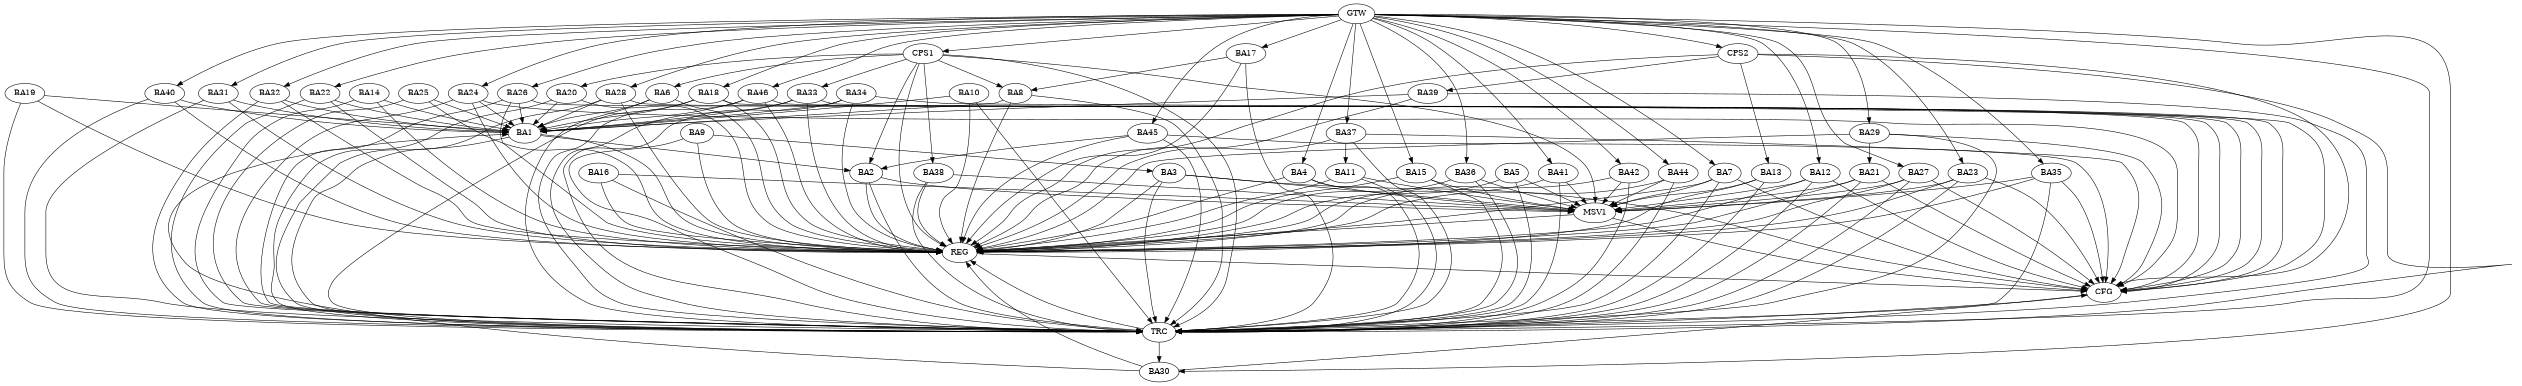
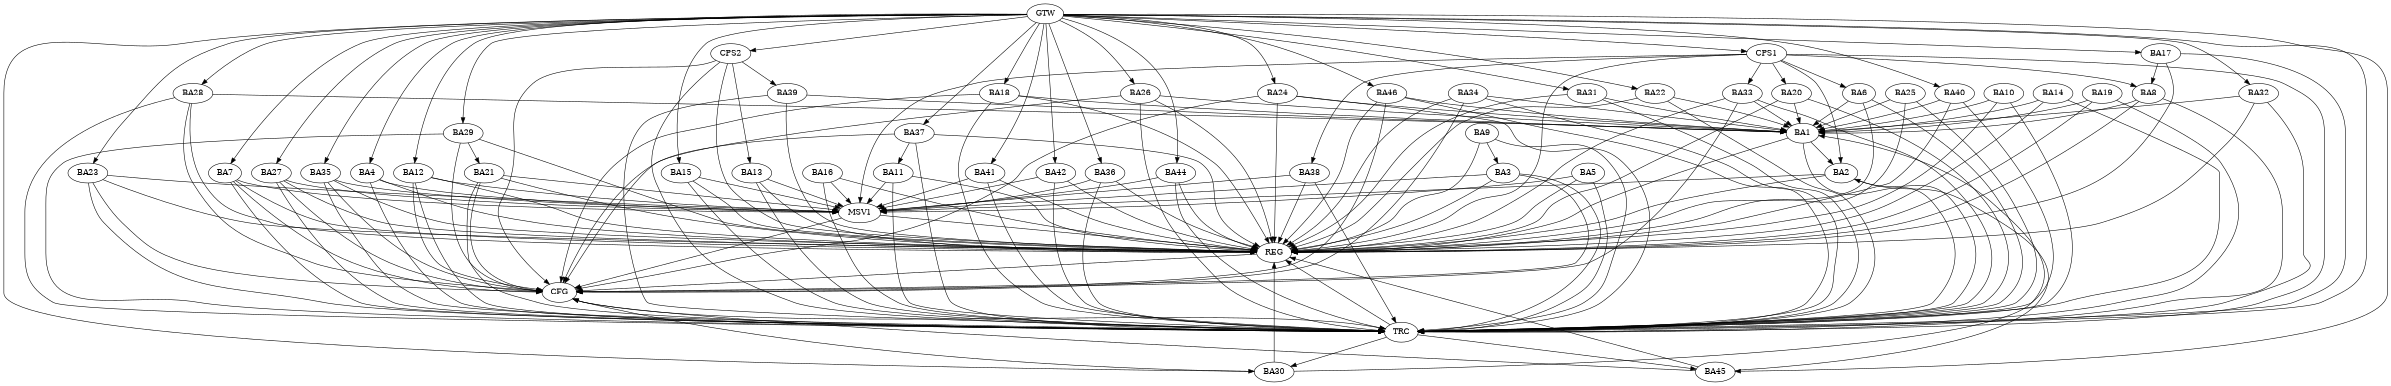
  strict digraph {
    fontname="DejaVu Serif"
    node [fontname="DejaVu Serif"]
    edge [fontname="DejaVu Serif"]
    n1 [label=BA1]
    n2 [label=BA2]
    n3 [label=REG]
    n4 [label=TRC]
    n5 [label=MSV1]
    n6 [label=CFG]
    n7 [label=BA30]
    n8 [label=BA3]
    n9 [label=BA4]
    n10 [label=BA5]
    n11 [label=BA6]
    n12 [label=BA7]
    n13 [label=BA8]
    n14 [label=BA9]
    n15 [label=BA10]
    n16 [label=BA11]
    n17 [label=BA12]
    n18 [label=BA13]
    n19 [label=BA14]
    n20 [label=BA15]
    n21 [label=BA16]
    n22 [label=BA17]
    n23 [label=BA18]
    n24 [label=BA19]
    n25 [label=BA20]
    n26 [label=BA21]
    n27 [label=BA22]
    n28 [label=BA23]
    n29 [label=BA24]
    n30 [label=BA25]
    n31 [label=BA26]
    n32 [label=BA27]
    n33 [label=BA28]
    n34 [label=BA29]
    n35 [label=BA31]
    n36 [label=BA32]
    n37 [label=BA33]
    n38 [label=BA34]
    n39 [label=BA35]
    n40 [label=BA36]
    n41 [label=BA37]
    n42 [label=BA38]
    n43 [label=BA39]
    n44 [label=BA40]
    n45 [label=BA41]
    n46 [label=BA42]
    n47 [label=BA46]
    n48 [label=BA44]
    n49 [label=BA45]
    n50 [label=CPS1]
    n51 [label=CPS2]
    n52 [label=GTW]
    n1 -> n2
    n1 -> n3
    n1 -> n4
    n2 -> n3
    n2 -> n4
    n2 -> n5
    n3 -> n6
    n4 -> n3
    n4 -> n7
    n5 -> n3
    n5 -> n6
    n6 -> n4
    n7 -> n1
    n7 -> n3
    n7 -> n6
    n8 -> n3
    n8 -> n4
    n8 -> n5
    n8 -> n6
    n9 -> n3
    n9 -> n4
    n9 -> n5
    n10 -> n3
    n10 -> n4
    n10 -> n5
    n11 -> n1
    n11 -> n3
    n11 -> n4
    n12 -> n3
    n12 -> n4
    n12 -> n5
    n12 -> n6
    n13 -> n1
    n13 -> n3
    n13 -> n4
    n14 -> n3
    n14 -> n4
    n14 -> n8
    n15 -> n1
    n15 -> n3
    n15 -> n4
    n16 -> n3
    n16 -> n4
    n16 -> n5
    n17 -> n3
    n17 -> n4
    n17 -> n5
    n17 -> n6
    n18 -> n3
    n18 -> n4
    n18 -> n5
    n19 -> n1
    n19 -> n3
    n19 -> n4
    n20 -> n3
    n20 -> n4
    n20 -> n5
    n21 -> n3
    n21 -> n4
    n21 -> n5
    n22 -> n3
    n22 -> n4
    n22 -> n13
    n23 -> n1
    n23 -> n3
    n23 -> n4
    n23 -> n6
    n24 -> n1
    n24 -> n3
    n24 -> n4
    n25 -> n1
    n25 -> n3
    n25 -> n4
    n26 -> n3
    n26 -> n4
    n26 -> n5
    n26 -> n6
    n27 -> n1
    n27 -> n3
    n27 -> n4
    n28 -> n3
    n28 -> n4
    n28 -> n5
    n28 -> n6
    n29 -> n1
    n29 -> n3
    n29 -> n4
    n29 -> n6
    n30 -> n1
    n30 -> n3
    n30 -> n4
    n31 -> n1
    n31 -> n3
    n31 -> n4
    n31 -> n6
    n32 -> n3
    n32 -> n4
    n32 -> n5
    n32 -> n6
    n33 -> n1
    n33 -> n3
    n33 -> n4
    n33 -> n6
    n34 -> n3
    n34 -> n4
    n34 -> n6
    n34 -> n26
    n35 -> n1
    n35 -> n3
    n35 -> n4
    n36 -> n1
    n36 -> n3
    n36 -> n4
    n37 -> n1
    n37 -> n3
    n37 -> n4
    n37 -> n6
    n38 -> n1
    n38 -> n3
    n38 -> n4
    n38 -> n6
    n39 -> n3
    n39 -> n4
    n39 -> n5
    n39 -> n6
    n40 -> n3
    n40 -> n4
    n40 -> n5
    n41 -> n3
    n41 -> n4
    n41 -> n6
    n41 -> n16
    n42 -> n3
    n42 -> n4
    n42 -> n5
    n43 -> n1
    n43 -> n3
    n43 -> n4
    n44 -> n1
    n44 -> n3
    n44 -> n4
    n45 -> n3
    n45 -> n4
    n45 -> n5
    n46 -> n3
    n46 -> n4
    n46 -> n5
    n47 -> n1
    n47 -> n3
    n47 -> n4
    n47 -> n6
    n48 -> n3
    n48 -> n4
    n48 -> n5
    n49 -> n2
    n49 -> n3
-   n49 -> n4
+   n4 -> n49
    n49 -> n6
    n50 -> n2
    n50 -> n3
    n50 -> n4
    n50 -> n5
    n50 -> n11
    n50 -> n13
    n50 -> n25
    n50 -> n37
    n50 -> n42
    n51 -> n3
    n51 -> n4
    n51 -> n6
    n51 -> n18
    n51 -> n43
    n52 -> n4
    n52 -> n7
    n52 -> n9
    n52 -> n12
    n52 -> n17
    n52 -> n20
    n52 -> n22
    n52 -> n23
    n52 -> n27
    n52 -> n28
    n52 -> n29
    n52 -> n31
    n52 -> n32
    n52 -> n33
    n52 -> n34
    n52 -> n35
    n52 -> n36
    n52 -> n39
    n52 -> n40
    n52 -> n41
    n52 -> n44
    n52 -> n45
    n52 -> n46
    n52 -> n47
    n52 -> n48
    n52 -> n49
    n52 -> n50
    n52 -> n51
  }
